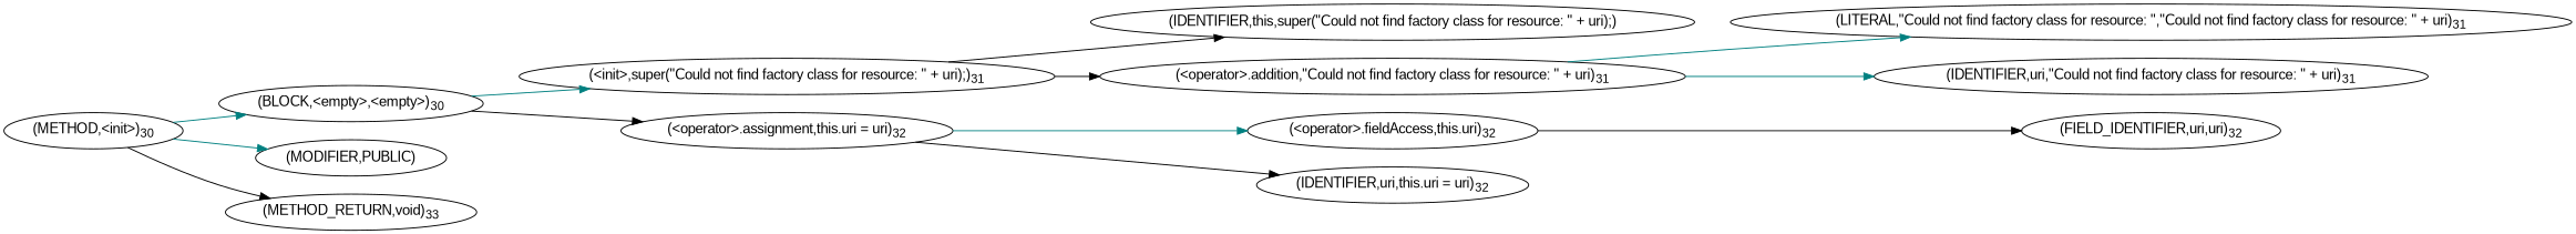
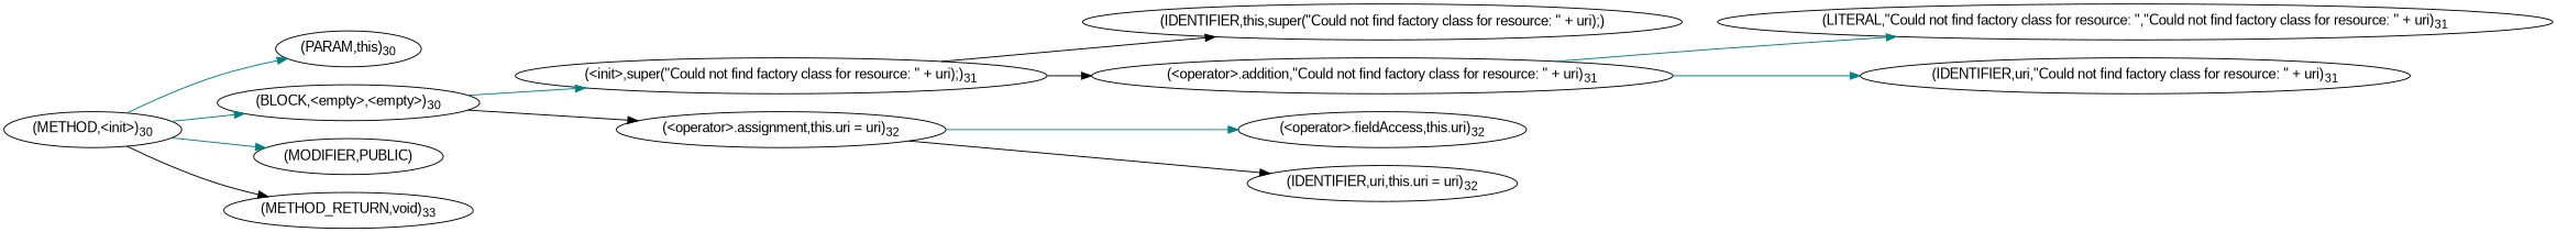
  digraph {
    fontname="Liberation Sans"
    rankdir=LR
    node [fontname="Liberation Sans"]
    edge [color=teal fontname="Liberation Sans"]
    n1 [label=<(METHOD,&lt;init&gt;)<SUB>30</SUB>>]
+   n2 [label=<(PARAM,this)<SUB>30</SUB>>]
    n3 [label=<(BLOCK,&lt;empty&gt;,&lt;empty&gt;)<SUB>30</SUB>>]
    n4 [label=<(MODIFIER,PUBLIC)>]
    n5 [label=<(METHOD_RETURN,void)<SUB>33</SUB>>]
    n6 [label=<(&lt;init&gt;,super(&quot;Could not find factory class for resource: &quot; + uri);)<SUB>31</SUB>>]
    n7 [label=<(&lt;operator&gt;.assignment,this.uri = uri)<SUB>32</SUB>>]
    n8 [label=<(IDENTIFIER,this,super(&quot;Could not find factory class for resource: &quot; + uri);)>]
    n9 [label=<(&lt;operator&gt;.addition,&quot;Could not find factory class for resource: &quot; + uri)<SUB>31</SUB>>]
    n10 [label=<(&lt;operator&gt;.fieldAccess,this.uri)<SUB>32</SUB>>]
    n11 [label=<(IDENTIFIER,uri,this.uri = uri)<SUB>32</SUB>>]
    n12 [label=<(LITERAL,&quot;Could not find factory class for resource: &quot;,&quot;Could not find factory class for resource: &quot; + uri)<SUB>31</SUB>>]
    n13 [label=<(IDENTIFIER,uri,&quot;Could not find factory class for resource: &quot; + uri)<SUB>31</SUB>>]
-   n14 [label=<(FIELD_IDENTIFIER,uri,uri)<SUB>32</SUB>>]
+   n1 -> n2
    n1 -> n3
    n1 -> n4
    n1 -> n5 [color=black]
    n3 -> n6
    n3 -> n7 [color=black]
    n6 -> n8 [color=black]
    n6 -> n9 [color=black]
    n7 -> n10
    n7 -> n11 [color=black]
    n9 -> n12
    n9 -> n13
-   n10 -> n14 [color=black]
  }
